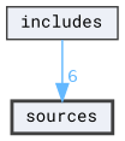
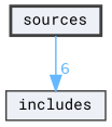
  digraph {
    compound=true
    fontname="Roboto Mono"
    node [color=grey25 fillcolor="#edf0f7" fontname="Roboto Mono" fontsize=10 shape=box]
    n1 [height=0.2 label=sources style="filled,bold" width=0.4]
    n2 [height=0.2 label=includes style=filled width=0.4]
-   n2 -> n1 [color=steelblue1 fontcolor=steelblue1 fontname="Roboto Mono" fontsize=10 headlabel=6 labeldistance=1.5 labelfontname=Helvetica labelfontsize=10]
+   n1 -> n2 [color=steelblue1 fontcolor=steelblue1 fontname="Roboto Mono" fontsize=10 headlabel=6 labeldistance=1.5 labelfontname=Helvetica labelfontsize=10]
  }
